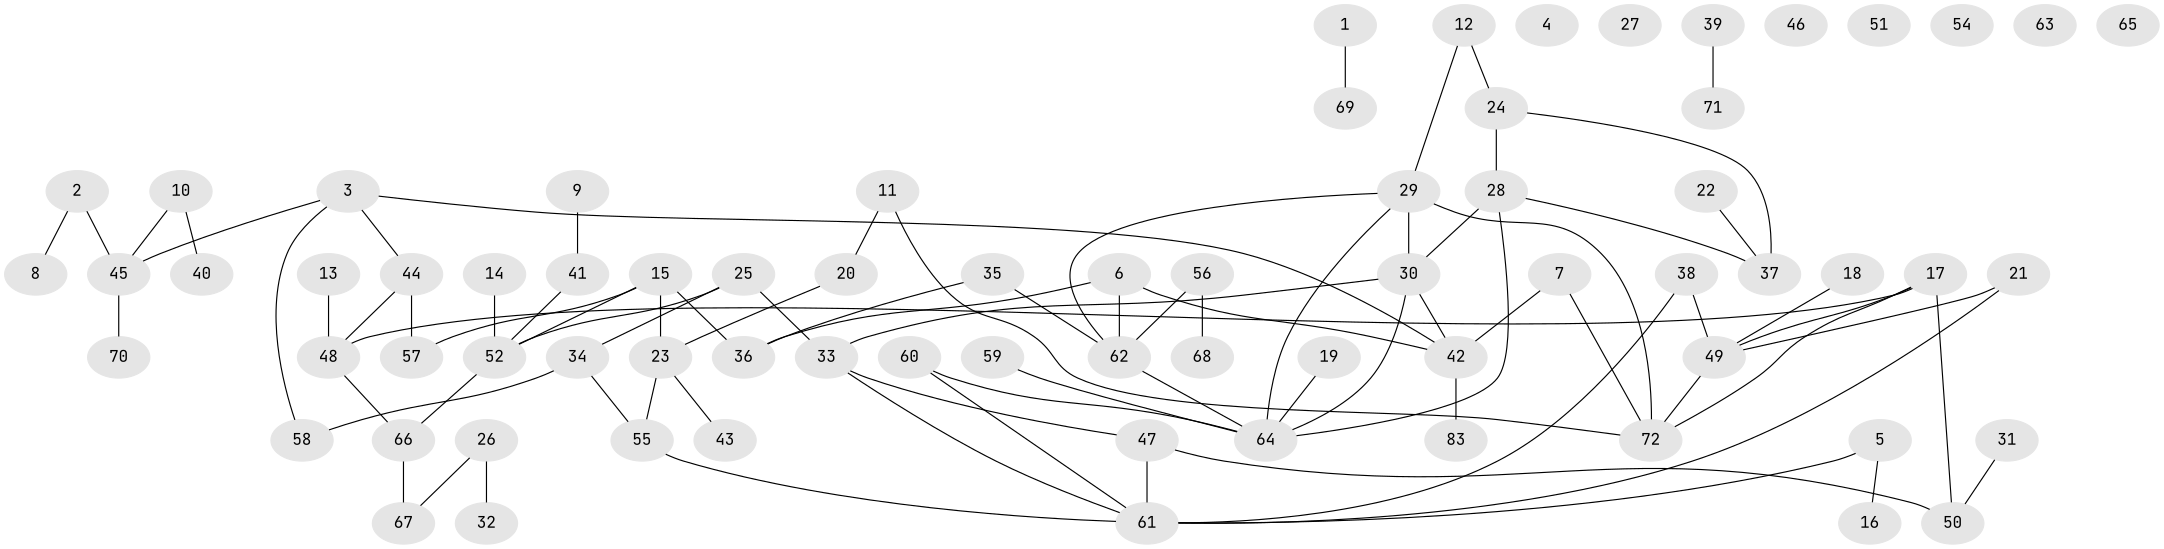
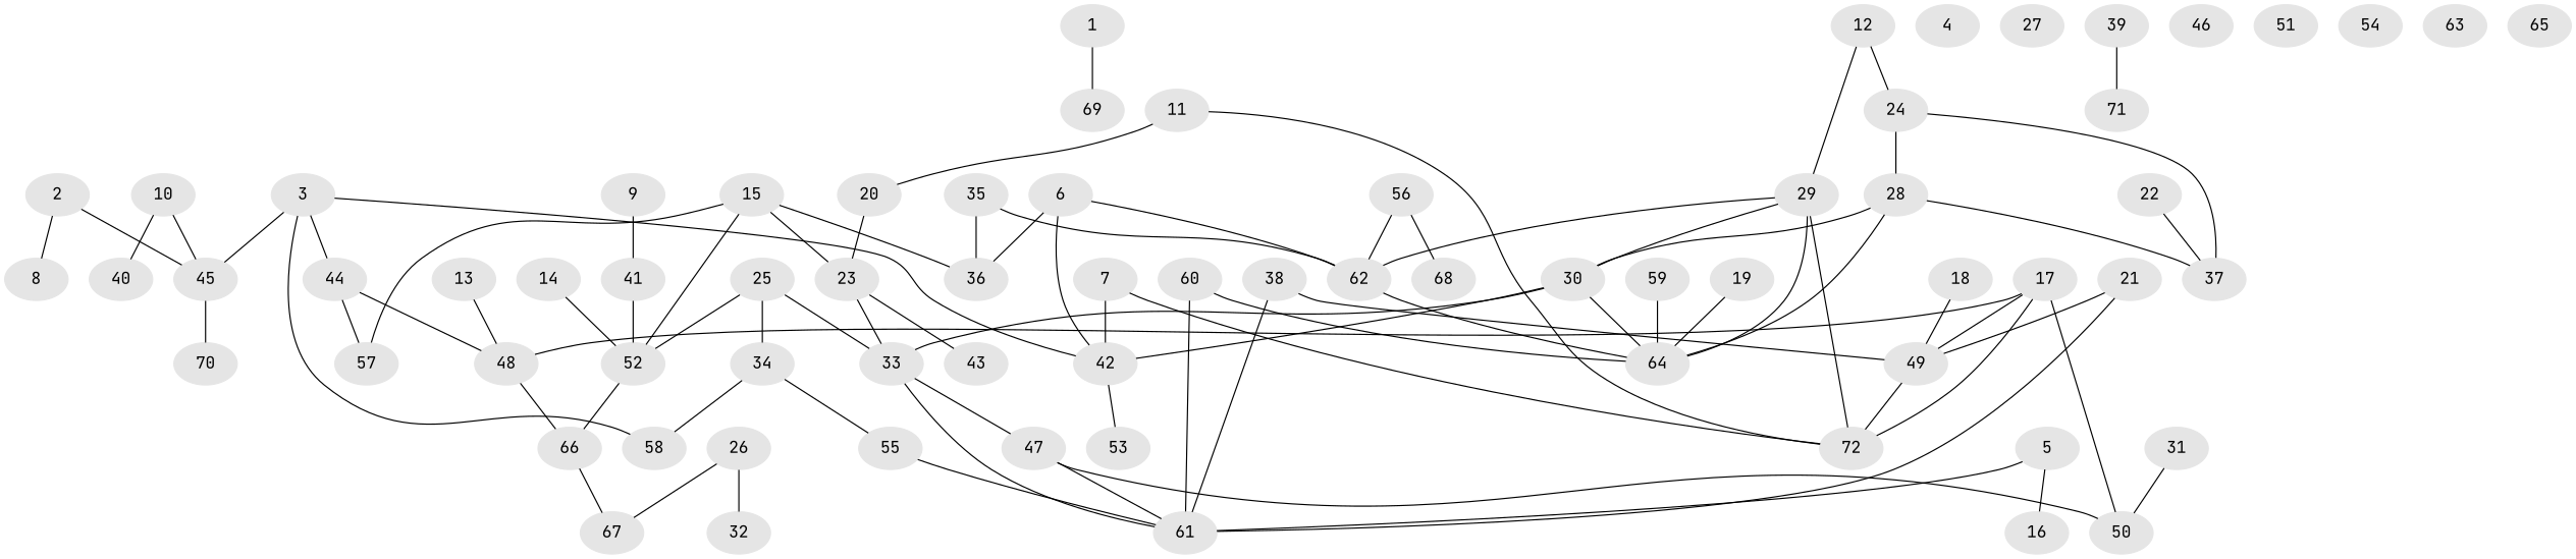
  graph {
    fontname="JetBrains Mono"
    node [color=gray90 fontname="JetBrains Mono" style=filled]
    edge [fontname="JetBrains Mono"]
    1
    69
    2
    8
    45
    70
    3
    42
    44
    58
-   53 [label=83]
+   53
    48
    57
    4
    5
    16
    61
    6
    36
    62
    64
    7
    72
    9
    41
    52
    10
    40
    11
    20
    23
    12
    24
    29
    37
    28
    30
    13
    66
    14
    15
    33
    43
    17
    49
    50
    18
    19
    21
    22
    47
    25
    34
    55
    26
    32
    67
    27
    31
    35
    38
    39
    71
    46
    51
    54
    56
    68
    59
    60
    63
    65
    1 -- 69
    2 -- 8
    2 -- 45
    45 -- 70
    3 -- 45
    3 -- 42
    3 -- 44
    3 -- 58
    42 -- 53
    44 -- 48
    44 -- 57
    48 -- 66
    5 -- 16
    5 -- 61
    6 -- 42
    6 -- 36
    6 -- 62
    62 -- 64
    7 -- 42
    7 -- 72
    9 -- 41
    41 -- 52
    52 -- 66
    10 -- 45
    10 -- 40
    11 -- 72
    11 -- 20
    20 -- 23
-   23 -- 55
+   23 -- 33
    23 -- 43
    12 -- 24
    12 -- 29
    24 -- 37
    24 -- 28
    29 -- 62
    29 -- 64
    29 -- 72
    29 -- 30
    28 -- 64
    28 -- 37
    28 -- 30
    30 -- 42
    30 -- 64
    30 -- 33
    13 -- 48
    66 -- 67
    14 -- 52
    15 -- 57
    15 -- 36
    15 -- 52
    15 -- 23
    33 -- 61
    33 -- 47
    17 -- 48
    17 -- 72
    17 -- 49
    17 -- 50
    49 -- 72
    18 -- 49
    19 -- 64
    21 -- 61
    21 -- 49
    22 -- 37
    47 -- 61
    47 -- 50
    25 -- 52
    25 -- 33
    25 -- 34
    34 -- 58
    34 -- 55
    55 -- 61
    26 -- 32
    26 -- 67
    31 -- 50
    35 -- 36
    35 -- 62
    38 -- 61
    38 -- 49
    39 -- 71
    56 -- 62
    56 -- 68
    59 -- 64
    60 -- 61
    60 -- 64
  }
